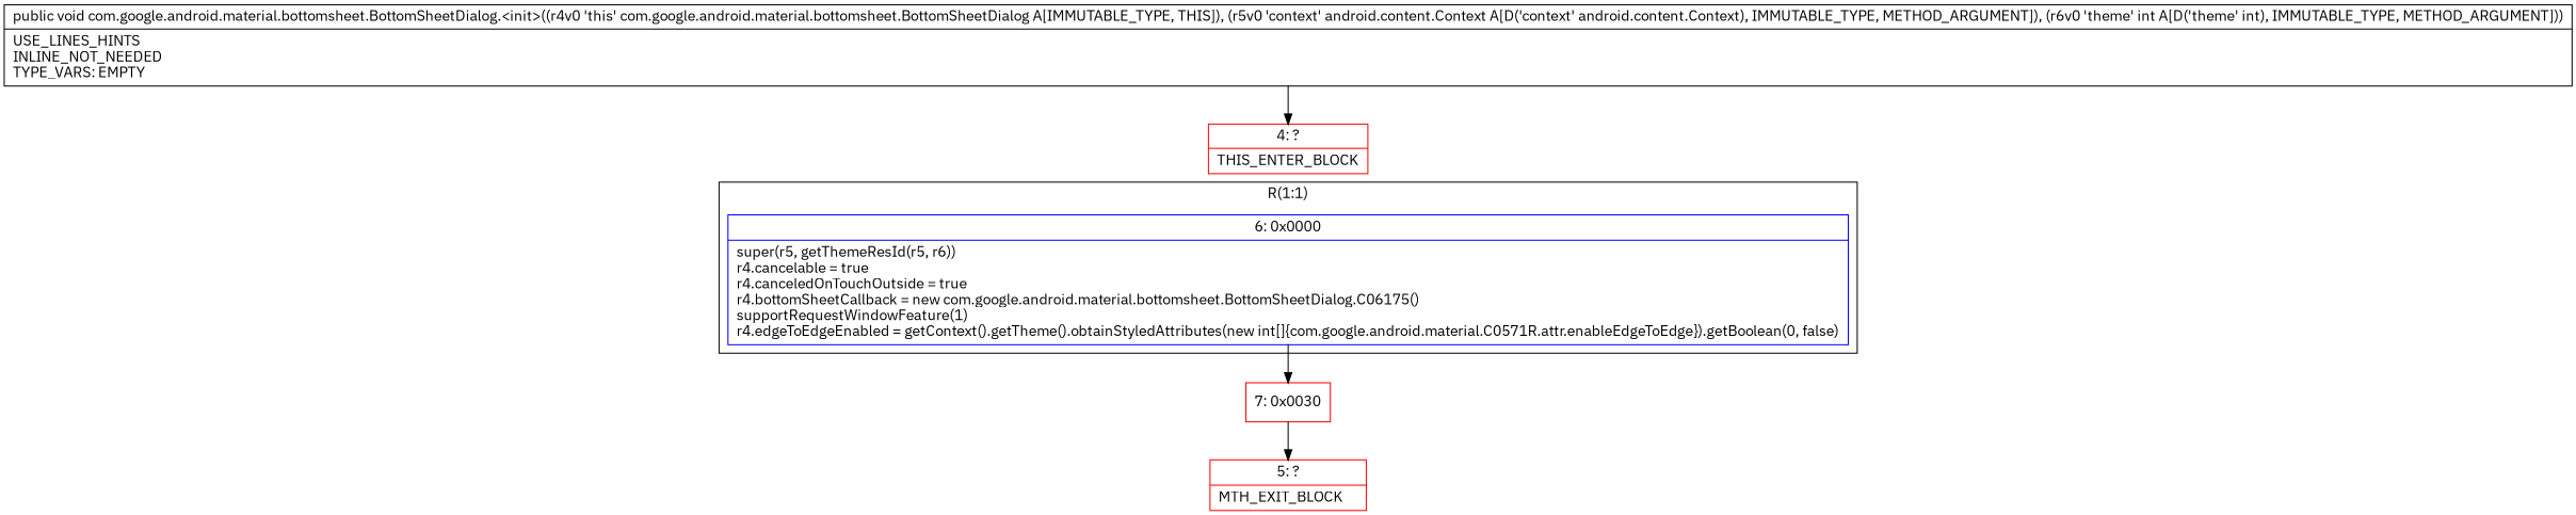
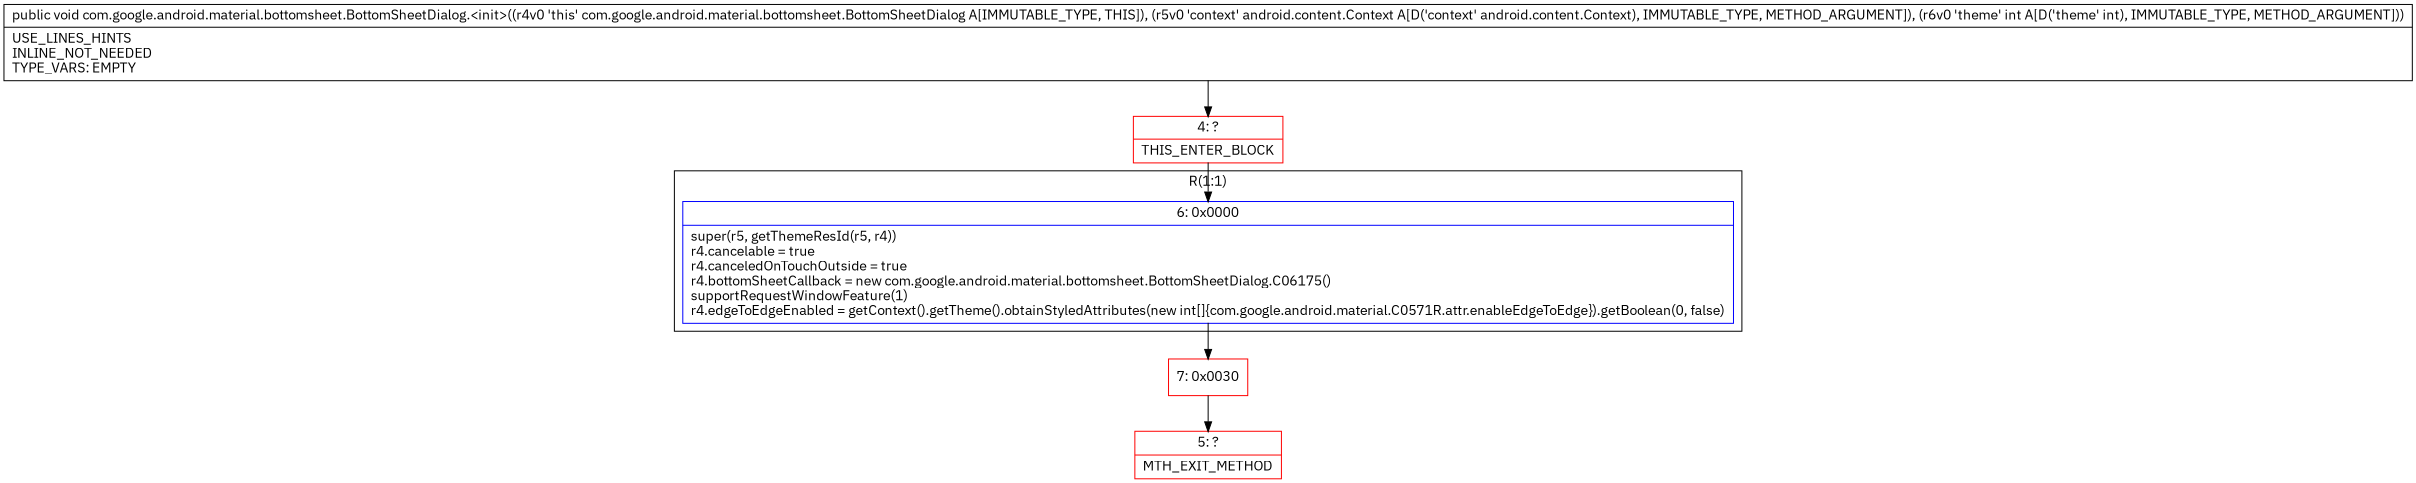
  digraph {
    fontname="IBM Plex Sans"
    node [color=red fontname="IBM Plex Sans" shape=record]
    edge [fontname="IBM Plex Sans"]
-   n1 [color=blue label="{6\:\ 0x0000|super(r5, getThemeResId(r5, r6))\lr4.cancelable = true\lr4.canceledOnTouchOutside = true\lr4.bottomSheetCallback = new com.google.android.material.bottomsheet.BottomSheetDialog.C06175()\lsupportRequestWindowFeature(1)\lr4.edgeToEdgeEnabled = getContext().getTheme().obtainStyledAttributes(new int[]\{com.google.android.material.C0571R.attr.enableEdgeToEdge\}).getBoolean(0, false)\l}"]
+   n1 [color=blue label="{6\:\ 0x0000|super(r5, getThemeResId(r5, r4))\lr4.cancelable = true\lr4.canceledOnTouchOutside = true\lr4.bottomSheetCallback = new com.google.android.material.bottomsheet.BottomSheetDialog.C06175()\lsupportRequestWindowFeature(1)\lr4.edgeToEdgeEnabled = getContext().getTheme().obtainStyledAttributes(new int[]\{com.google.android.material.C0571R.attr.enableEdgeToEdge\}).getBoolean(0, false)\l}"]
    n2 [label="{7\:\ 0x0030}"]
-   n3 [label="{5\:\ ?|MTH_EXIT_BLOCK\l}"]
+   n3 [label="{5\:\ ?|MTH_EXIT_METHOD\l}"]
    n4 [label="{4\:\ ?|THIS_ENTER_BLOCK\l}"]
    n5 [label="{public void com.google.android.material.bottomsheet.BottomSheetDialog.\<init\>((r4v0 'this' com.google.android.material.bottomsheet.BottomSheetDialog A[IMMUTABLE_TYPE, THIS]), (r5v0 'context' android.content.Context A[D('context' android.content.Context), IMMUTABLE_TYPE, METHOD_ARGUMENT]), (r6v0 'theme' int A[D('theme' int), IMMUTABLE_TYPE, METHOD_ARGUMENT]))  | USE_LINES_HINTS\lINLINE_NOT_NEEDED\lTYPE_VARS: EMPTY\l}" color=""]
    subgraph cluster_1 {
      label="R(1:1)"
      n1
    }
    n1 -> n2
    n2 -> n3
+   n4 -> n1
    n5 -> n4
  }
